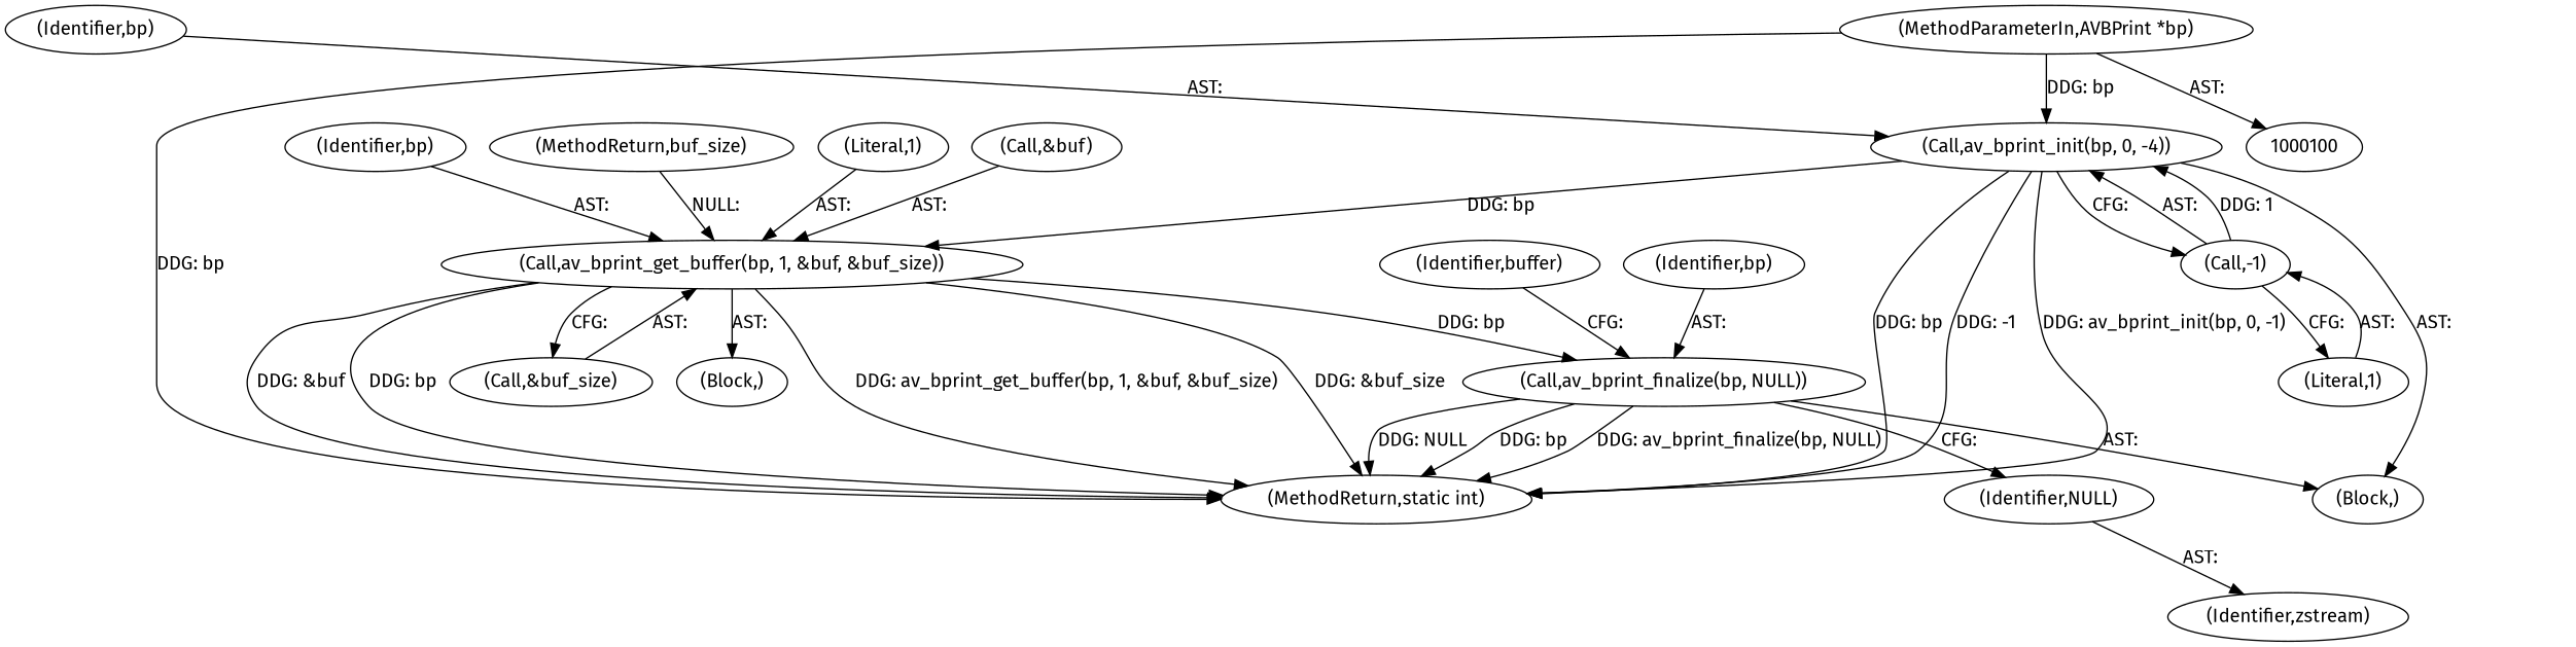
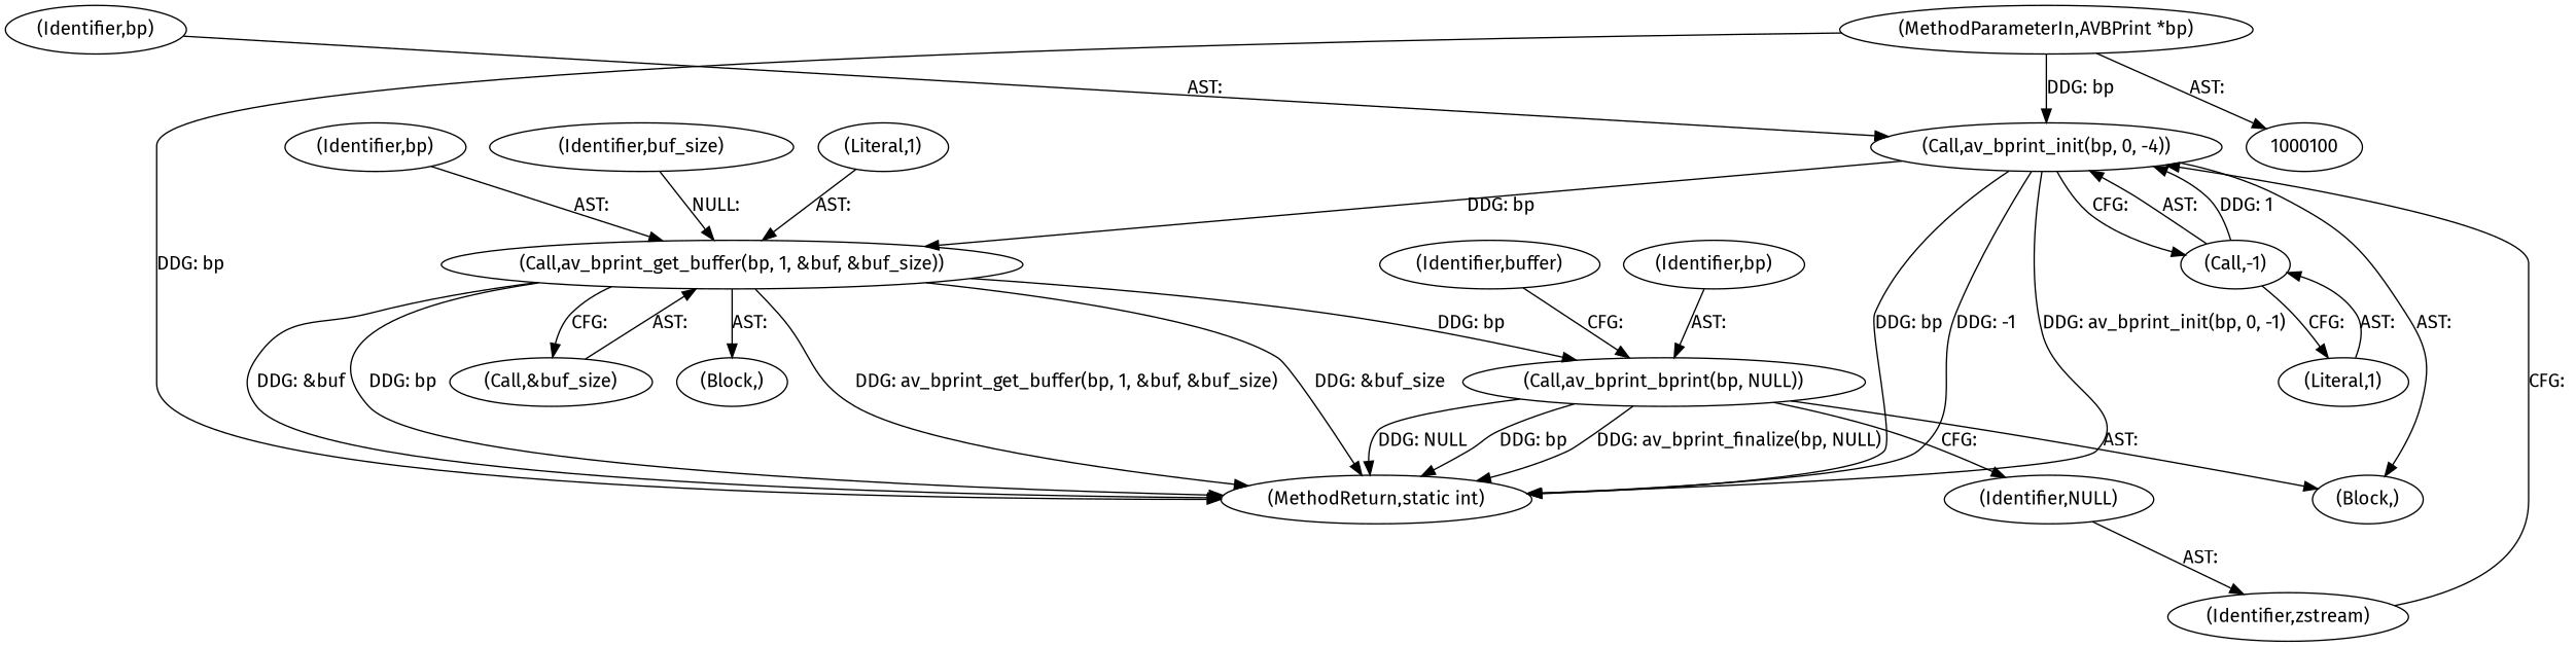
  digraph {
    fontname="Fira Sans"
    node [fontname="Fira Sans"]
    edge [fontname="Fira Sans"]
    n1 [label="(Call,av_bprint_init(bp, 0, -4))"]
    n2 [label="(Call,-1)"]
    n3 [label="(Call,av_bprint_get_buffer(bp, 1, &buf, &buf_size))"]
    n4 [label="(Block,)"]
    n5 [label="(MethodReturn,static int)"]
    n6 [label="(Literal,1)"]
-   n7 [label="(Call,av_bprint_finalize(bp, NULL))"]
+   n7 [label="(Call,av_bprint_bprint(bp, NULL))"]
    n8 [label="(Call,&buf_size)"]
    n9 [label="(Block,)"]
    n10 [label="(MethodParameterIn,AVBPrint *bp)"]
    1000100
    n12 [label="(Identifier,NULL)"]
    n13 [label="(Identifier,zstream)"]
    n14 [label="(Identifier,bp)"]
    n15 [label="(Identifier,bp)"]
-   n16 [label="(MethodReturn,buf_size)"]
+   n16 [label="(Identifier,buf_size)"]
    n17 [label="(Identifier,bp)"]
    n18 [label="(Literal,1)"]
    n19 [label="(Identifier,buffer)"]
-   n20 [label="(Call,&buf)"]
    n1 -> n2 [label="CFG: "]
    n1 -> n3 [label="DDG: bp"]
    n1 -> n4 [label="AST: "]
    n1 -> n5 [label="DDG: -1"]
    n1 -> n5 [label="DDG: av_bprint_init(bp, 0, -1)"]
    n1 -> n5 [label="DDG: bp"]
    n2 -> n1 [label="AST: "]
    n2 -> n1 [label="DDG: 1"]
    n2 -> n6 [label="CFG: "]
    n3 -> n5 [label="DDG: bp"]
    n3 -> n5 [label="DDG: av_bprint_get_buffer(bp, 1, &buf, &buf_size)"]
    n3 -> n5 [label="DDG: &buf_size"]
    n3 -> n5 [label="DDG: &buf"]
    n3 -> n7 [label="DDG: bp"]
    n3 -> n8 [label="CFG: "]
    n3 -> n9 [label="AST: "]
    n6 -> n2 [label="AST: "]
    n7 -> n4 [label="AST: "]
    n7 -> n5 [label="DDG: NULL"]
    n7 -> n5 [label="DDG: bp"]
    n7 -> n5 [label="DDG: av_bprint_finalize(bp, NULL)"]
    n7 -> n12 [label="CFG: "]
    n8 -> n3 [label="AST: "]
    n10 -> n1 [label="DDG: bp"]
    n10 -> n5 [label="DDG: bp"]
    n10 -> 1000100 [label="AST: "]
    n12 -> n13 [label="AST: "]
+   n13 -> n1 [label="CFG: "]
    n14 -> n7 [label="AST: "]
    n15 -> n3 [label="AST: "]
    n16 -> n3 [label="NULL: "]
    n17 -> n1 [label="AST: "]
    n18 -> n3 [label="AST: "]
    n19 -> n7 [label="CFG: "]
-   n20 -> n3 [label="AST: "]
  }
